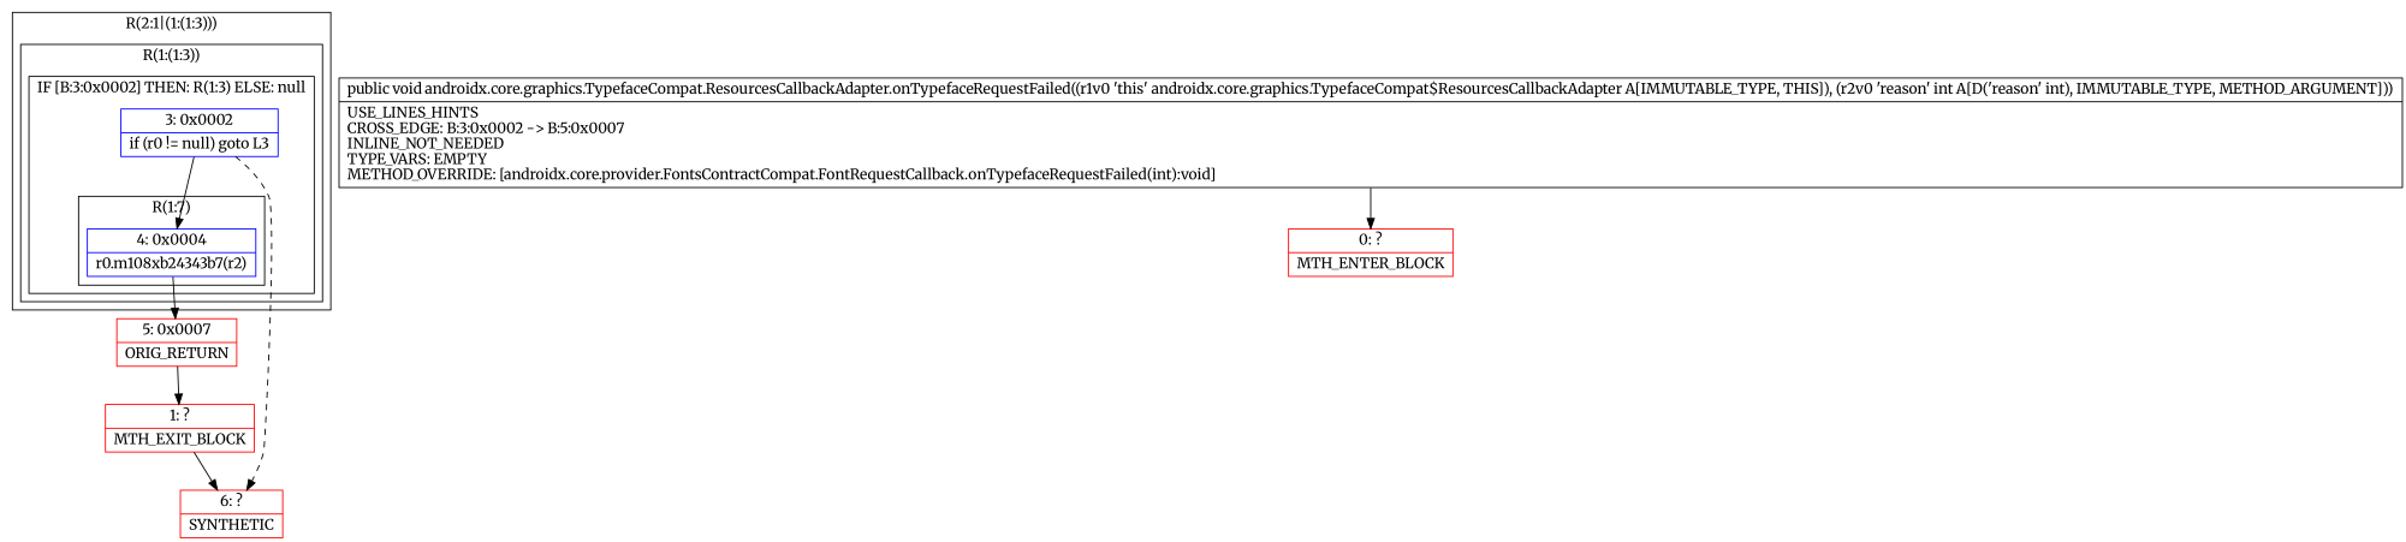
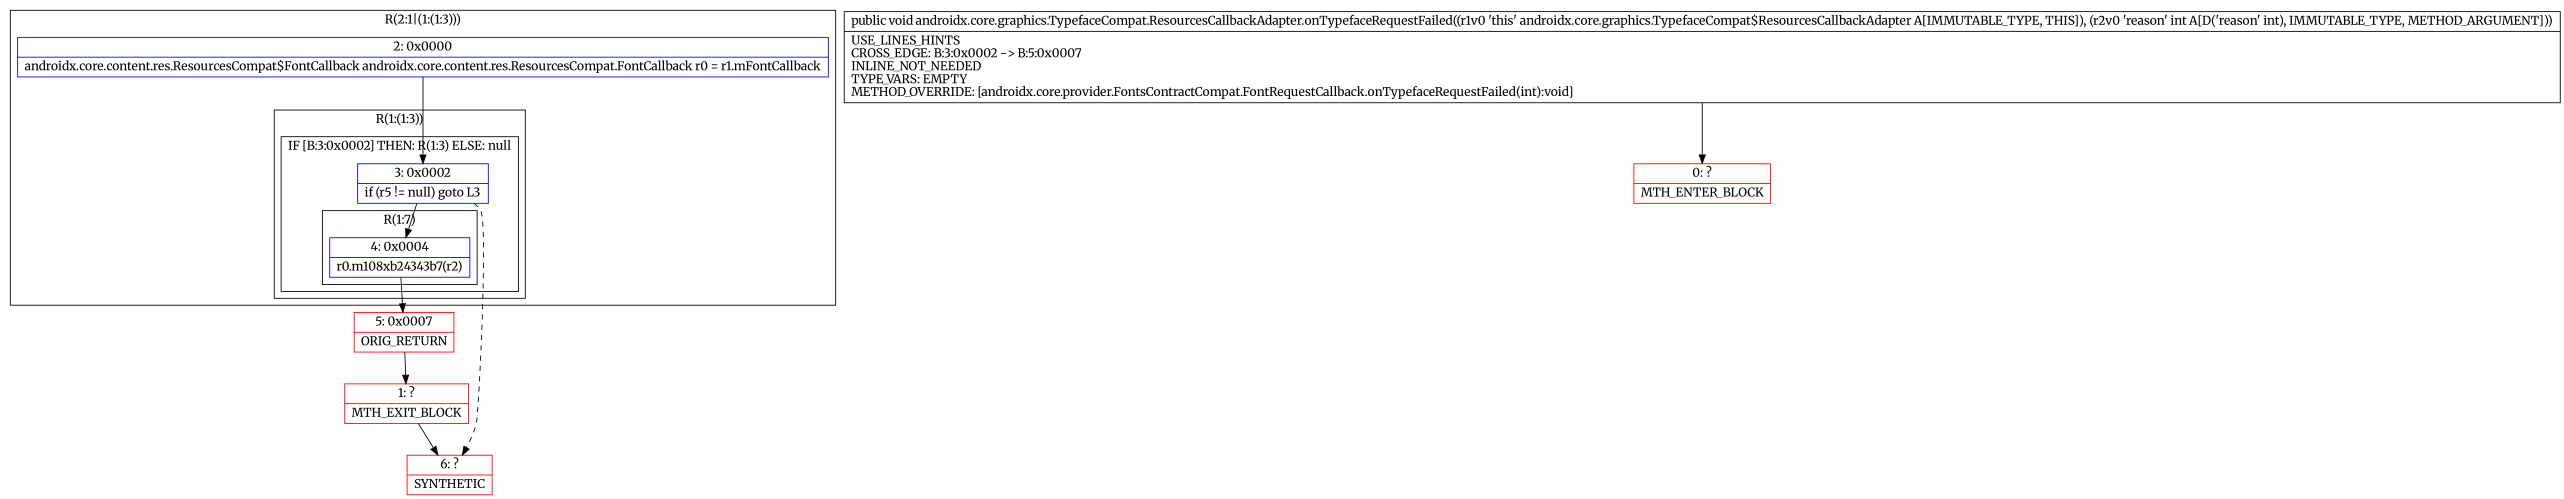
  digraph {
    fontname=Merriweather
    node [color=red fontname=Merriweather shape=record]
    edge [fontname=Merriweather]
    n1 [color=blue label="{4\:\ 0x0004|r0.m108xb24343b7(r2)\l}"]
-   n2 [color=blue label="{3\:\ 0x0002|if (r0 != null) goto L3\l}"]
+   n2 [color=blue label="{3\:\ 0x0002|if (r5 != null) goto L3\l}"]
+   n3 [color=blue label="{2\:\ 0x0000|androidx.core.content.res.ResourcesCompat$FontCallback androidx.core.content.res.ResourcesCompat.FontCallback r0 = r1.mFontCallback\l}"]
    n4 [label="{5\:\ 0x0007|ORIG_RETURN\l}"]
    n5 [label="{6\:\ ?|SYNTHETIC\l}"]
    n6 [label="{1\:\ ?|MTH_EXIT_BLOCK\l}"]
    n7 [label="{0\:\ ?|MTH_ENTER_BLOCK\l}"]
    n8 [label="{public void androidx.core.graphics.TypefaceCompat.ResourcesCallbackAdapter.onTypefaceRequestFailed((r1v0 'this' androidx.core.graphics.TypefaceCompat$ResourcesCallbackAdapter A[IMMUTABLE_TYPE, THIS]), (r2v0 'reason' int A[D('reason' int), IMMUTABLE_TYPE, METHOD_ARGUMENT]))  | USE_LINES_HINTS\lCROSS_EDGE: B:3:0x0002 \-\> B:5:0x0007\lINLINE_NOT_NEEDED\lTYPE_VARS: EMPTY\lMETHOD_OVERRIDE: [androidx.core.provider.FontsContractCompat.FontRequestCallback.onTypefaceRequestFailed(int):void]\l}" color=""]
    subgraph cluster_1 {
      label="R(2:1|(1:(1:3)))"
+     n3
      subgraph cluster_2 {
        label="R(1:(1:3))"
        subgraph cluster_3 {
          label="IF [B:3:0x0002] THEN: R(1:3) ELSE: null"
          n2
          subgraph cluster_4 {
            label="R(1:7)"
            n1
          }
        }
      }
    }
    n1 -> n4
    n2 -> n1
    n2 -> n5 [style=dashed]
+   n3 -> n2
    n4 -> n6
    n6 -> n5
    n8 -> n7
  }
